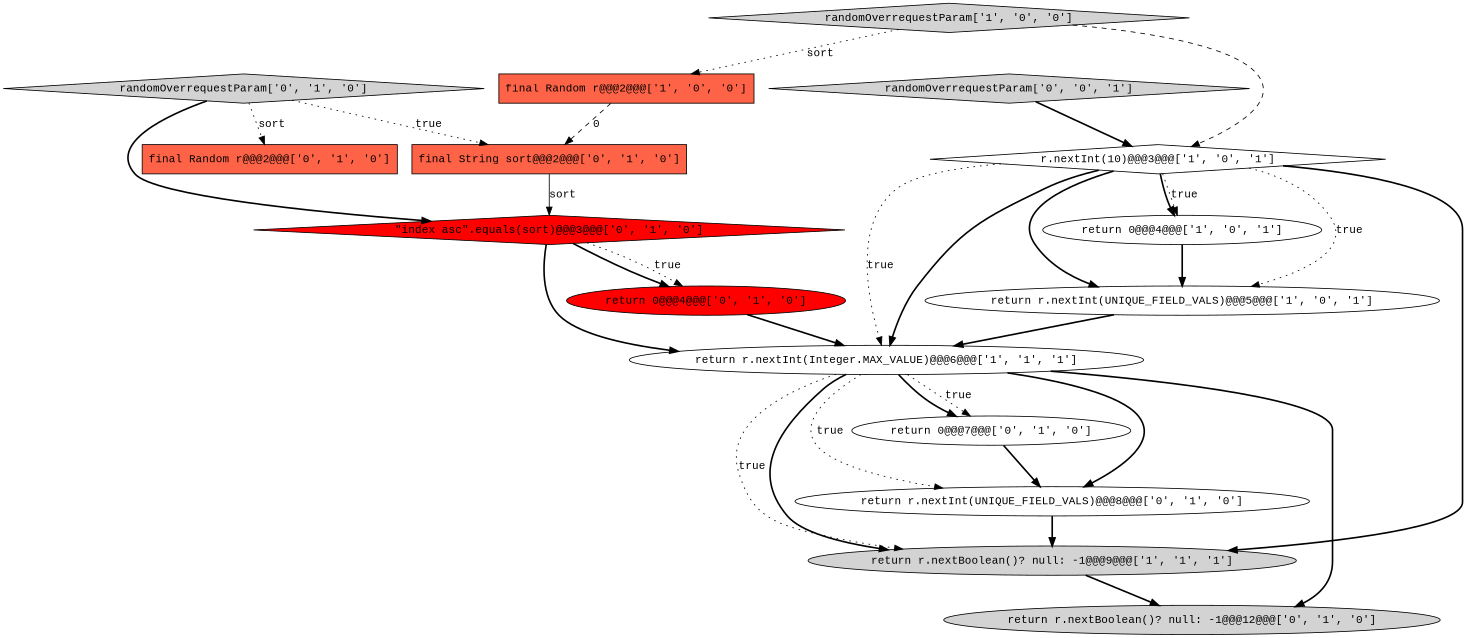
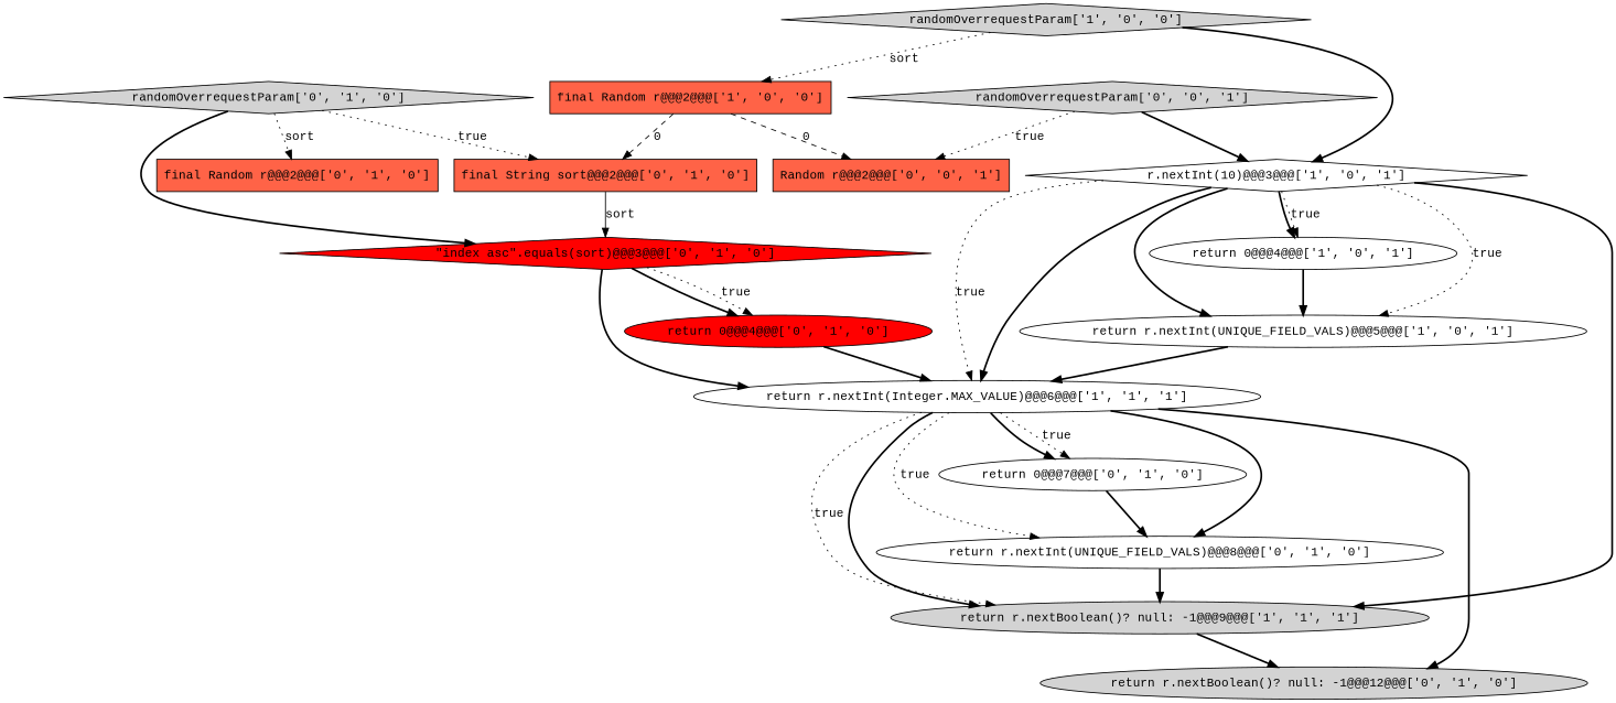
  digraph {
    fontname="Liberation Mono"
    node [fillcolor=white fontname="Liberation Mono" shape=ellipse style=filled]
    edge [fontname="Liberation Mono" style=bold]
    n1 [label="return 0@@@7@@@['0', '1', '0']"]
    n2 [label="return r.nextInt(UNIQUE_FIELD_VALS)@@@8@@@['0', '1', '0']"]
    n3 [fillcolor=lightgray label="return r.nextBoolean()? null: -1@@@9@@@['1', '1', '1']"]
    n4 [fillcolor=lightgray label="return r.nextBoolean()? null: -1@@@12@@@['0', '1', '0']"]
+   n5 [fillcolor=tomato label="Random r@@@2@@@['0', '0', '1']" shape=box]
    n6 [fillcolor=tomato label="final Random r@@@2@@@['1', '0', '0']" shape=box]
    n7 [fillcolor=tomato label="final String sort@@@2@@@['0', '1', '0']" shape=box]
    n8 [fillcolor=red label="\"index asc\".equals(sort)@@@3@@@['0', '1', '0']" shape=diamond]
    n9 [label="return r.nextInt(UNIQUE_FIELD_VALS)@@@5@@@['1', '0', '1']"]
    n10 [label="return r.nextInt(Integer.MAX_VALUE)@@@6@@@['1', '1', '1']"]
    n11 [fillcolor=lightgray label="randomOverrequestParam['1', '0', '0']" shape=diamond]
    n12 [label="r.nextInt(10)@@@3@@@['1', '0', '1']" shape=diamond]
    n13 [label="return 0@@@4@@@['1', '0', '1']"]
    n14 [fillcolor=red label="return 0@@@4@@@['0', '1', '0']"]
    n15 [fillcolor=lightgray label="randomOverrequestParam['0', '0', '1']" shape=diamond]
    n16 [fillcolor=tomato label="final Random r@@@2@@@['0', '1', '0']" shape=box]
    n17 [fillcolor=lightgray label="randomOverrequestParam['0', '1', '0']" shape=diamond]
    n1 -> n2
    n2 -> n3
    n3 -> n4
+   n6 -> n5 [label=0 style=dashed]
    n6 -> n7 [label=0 style=dashed]
    n7 -> n8 [label=sort style=solid]
    n8 -> n10
    n8 -> n14
    n8 -> n14 [label=true style=dotted]
    n9 -> n10
    n10 -> n1 [label=true style=dotted]
    n10 -> n1
    n10 -> n2 [label=true style=dotted]
    n10 -> n2
    n10 -> n3
    n10 -> n3 [label=true style=dotted]
    n10 -> n4
    n11 -> n6 [label=sort style=dotted]
-   n11 -> n12 [style=dashed]
+   n11 -> n12
    n12 -> n3
    n12 -> n9 [label=true style=dotted]
    n12 -> n9
    n12 -> n10 [label=true style=dotted]
    n12 -> n10
    n12 -> n13 [label=true style=dotted]
    n12 -> n13
    n13 -> n9
    n14 -> n10
+   n15 -> n5 [label=true style=dotted]
    n15 -> n12
    n17 -> n7 [label=true style=dotted]
    n17 -> n8
    n17 -> n16 [label=sort style=dotted]
  }
